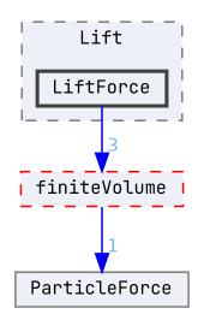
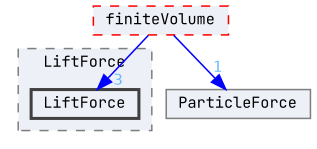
  digraph {
    compound=true
    fontname="JetBrains Mono"
    node [fillcolor="#edf0f7" fontname="JetBrains Mono" fontsize=10 shape=box]
    edge [color=blue fontcolor=steelblue1 fontname="JetBrains Mono" fontsize=10 labeldistance=1.5 labelfontname=Helvetica labelfontsize=10]
    n1 [color=grey25 height=0.2 label=LiftForce style="filled,bold" width=0.4]
    n2 [color=red height=0.2 label=finiteVolume style="filled,dashed" width=0.4]
    n3 [color=grey50 height=0.2 label=ParticleForce style=filled width=0.4]
    subgraph cluster_1 {
      bgcolor="#edf0f7"
      fontsize=10
-     label=Lift
+     label=LiftForce
      pencolor=grey50
      style="filled,dashed"
      n1
    }
-   n1 -> n2 [headlabel=3]
+   n2 -> n1 [headlabel=3]
    n2 -> n3 [headlabel=1]
  }
